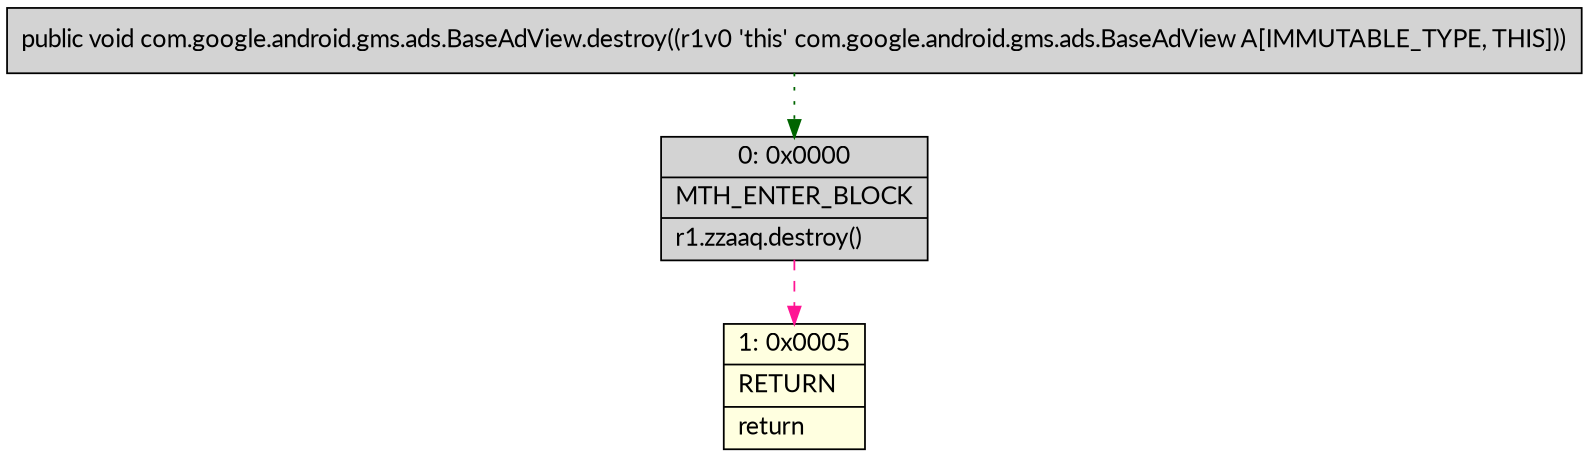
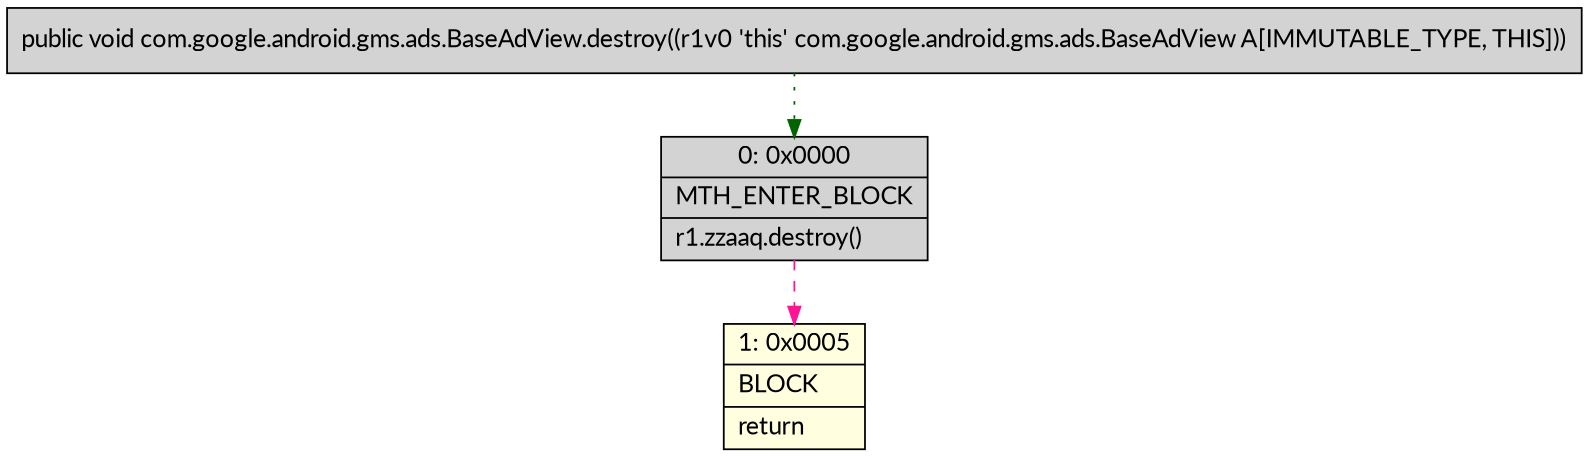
  digraph {
    fontname=Lato
    node [shape=record style=filled fillcolor=lightgrey fontname=Lato]
    edge [fontname=Lato]
    n1 [label="{0\:\ 0x0000|MTH_ENTER_BLOCK\l|r1.zzaaq.destroy()\l}"]
-   n2 [label="{1\:\ 0x0005|RETURN\l|return\l}" fillcolor=lightyellow]
+   n2 [label="{1\:\ 0x0005|BLOCK\l|return\l}" fillcolor=lightyellow]
    n3 [label="{public void com.google.android.gms.ads.BaseAdView.destroy((r1v0 'this' com.google.android.gms.ads.BaseAdView A[IMMUTABLE_TYPE, THIS])) }"]
    n1 -> n2 [color=deeppink style=dashed]
    n3 -> n1 [color=darkgreen style=dotted]
  }
